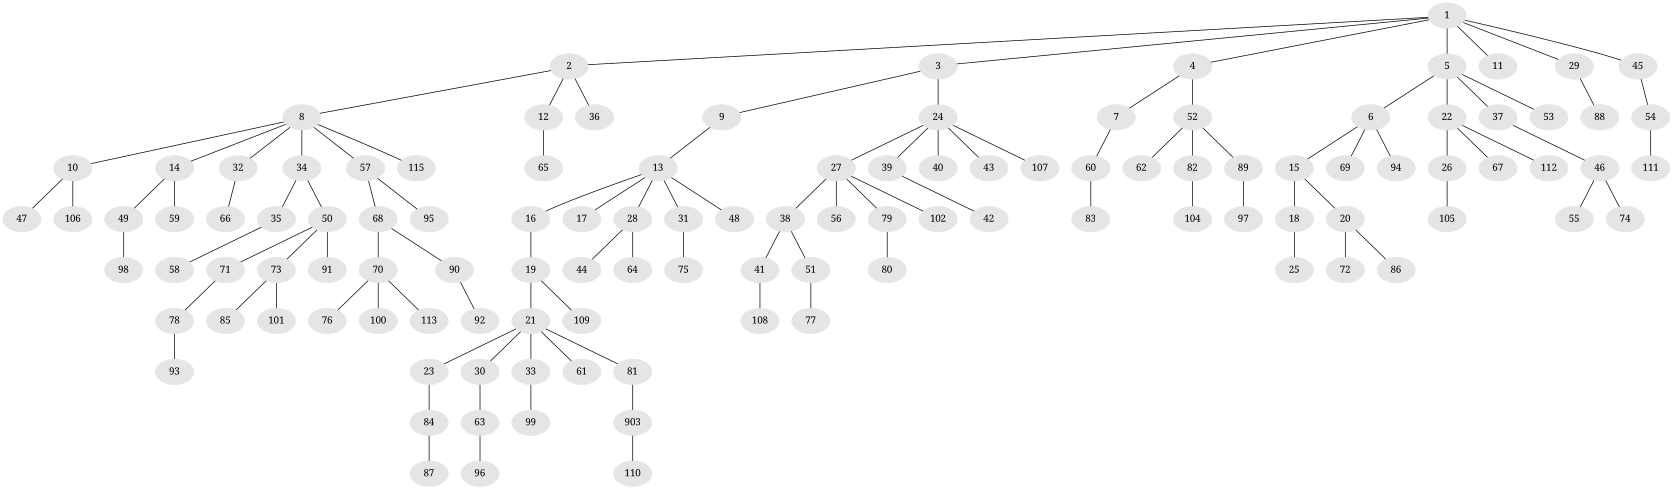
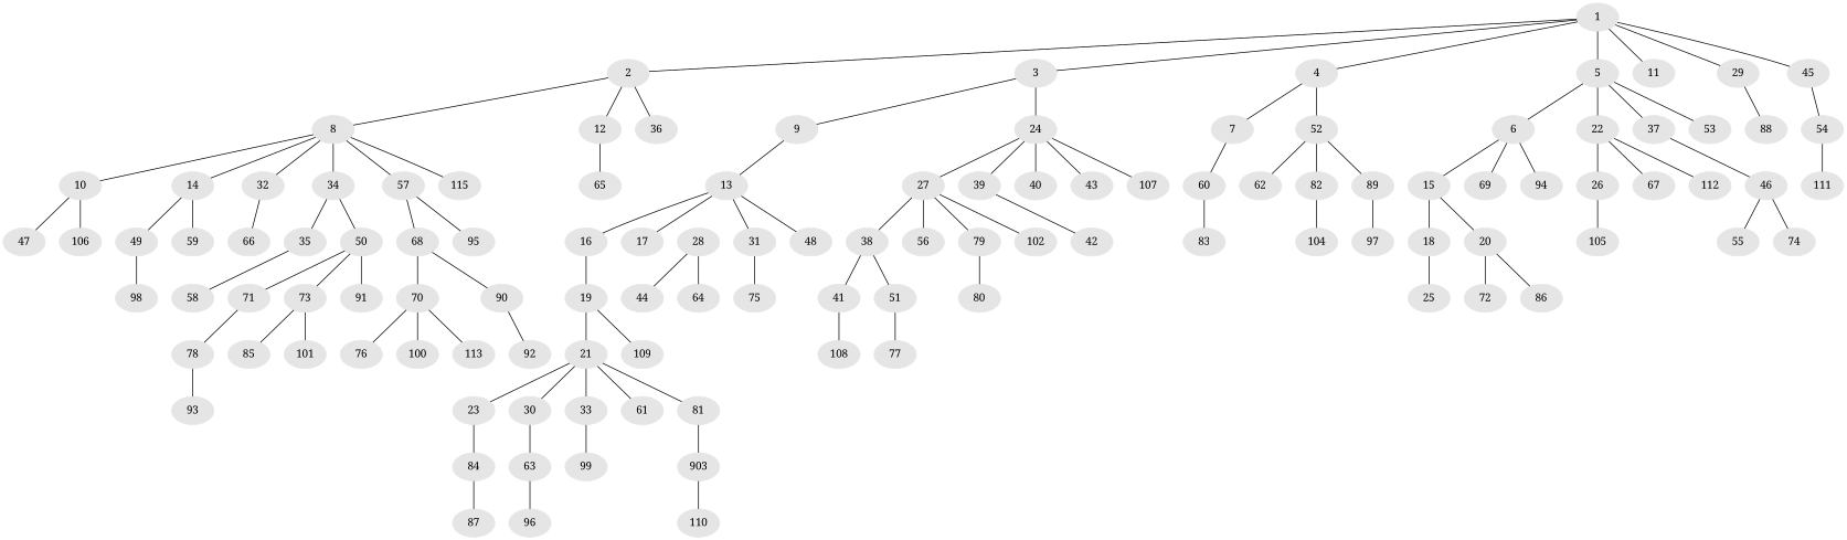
  graph {
    fontname="Noto Serif"
    node [color=gray90 fontname="Noto Serif" style=filled]
    edge [fontname="Noto Serif"]
    1
    2
    3
    4
    5
    11
    29
    45
    8
    12
    36
    9
    24
    7
    52
    6
    22
    37
    53
    88
    54
    10
    14
    32
    34
    57
    n27 [label=115]
    65
    13
    27
    39
    40
    43
    107
    60
    62
    82
    89
    15
    69
    94
    26
    67
    112
    46
    18
    20
    83
    47
    106
    49
    59
    66
    35
    50
    68
    95
    16
    17
    28
    31
    48
    19
    44
    64
    75
    98
    25
    72
    86
    21
    109
    23
    30
    33
    61
    81
    84
    63
    99
    n81 [label=903]
    105
    87
    38
    56
    79
    102
    42
    41
    51
    80
    96
    58
    71
    73
    91
    55
    74
    108
    77
    111
    78
    85
    101
    104
    97
    70
    90
    76
    100
    113
    92
    93
    110
    1 -- 2
    1 -- 3
    1 -- 4
    1 -- 5
    1 -- 11
    1 -- 29
    1 -- 45
    2 -- 8
    2 -- 12
    2 -- 36
    3 -- 9
    3 -- 24
    4 -- 7
    4 -- 52
    5 -- 6
    5 -- 22
    5 -- 37
    5 -- 53
    29 -- 88
    45 -- 54
    8 -- 10
    8 -- 14
    8 -- 32
    8 -- 34
    8 -- 57
    8 -- n27
    12 -- 65
    9 -- 13
    24 -- 27
    24 -- 39
    24 -- 40
    24 -- 43
    24 -- 107
    7 -- 60
    52 -- 62
    52 -- 82
    52 -- 89
    6 -- 15
    6 -- 69
    6 -- 94
    22 -- 26
    22 -- 67
    22 -- 112
    37 -- 46
    54 -- 111
    10 -- 47
    10 -- 106
    14 -- 49
    14 -- 59
    32 -- 66
    34 -- 35
    34 -- 50
    57 -- 68
    57 -- 95
    13 -- 16
    13 -- 17
-   13 -- 28
    13 -- 31
    13 -- 48
    27 -- 38
    27 -- 56
    27 -- 79
    27 -- 102
    39 -- 42
    60 -- 83
    82 -- 104
    89 -- 97
    15 -- 18
    15 -- 20
    26 -- 105
    46 -- 55
    46 -- 74
    18 -- 25
    20 -- 72
    20 -- 86
    49 -- 98
    35 -- 58
    50 -- 71
    50 -- 73
    50 -- 91
    68 -- 70
    68 -- 90
    16 -- 19
    28 -- 44
    28 -- 64
    31 -- 75
    19 -- 21
    19 -- 109
    21 -- 23
    21 -- 30
    21 -- 33
    21 -- 61
    21 -- 81
    23 -- 84
    30 -- 63
    33 -- 99
    81 -- n81
    84 -- 87
    63 -- 96
    n81 -- 110
    38 -- 41
    38 -- 51
    79 -- 80
    41 -- 108
    51 -- 77
    71 -- 78
    73 -- 85
    73 -- 101
    78 -- 93
    70 -- 76
    70 -- 100
    70 -- 113
    90 -- 92
  }
